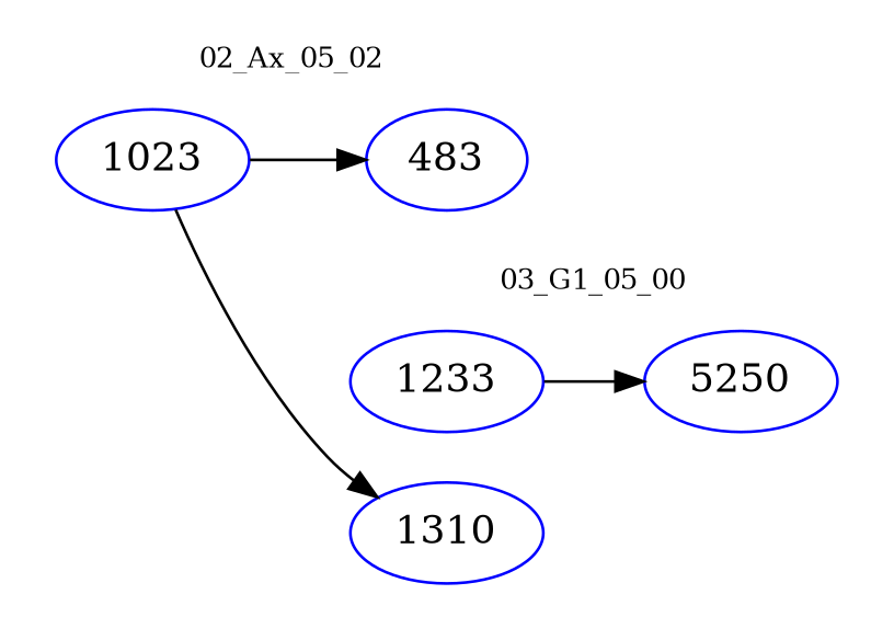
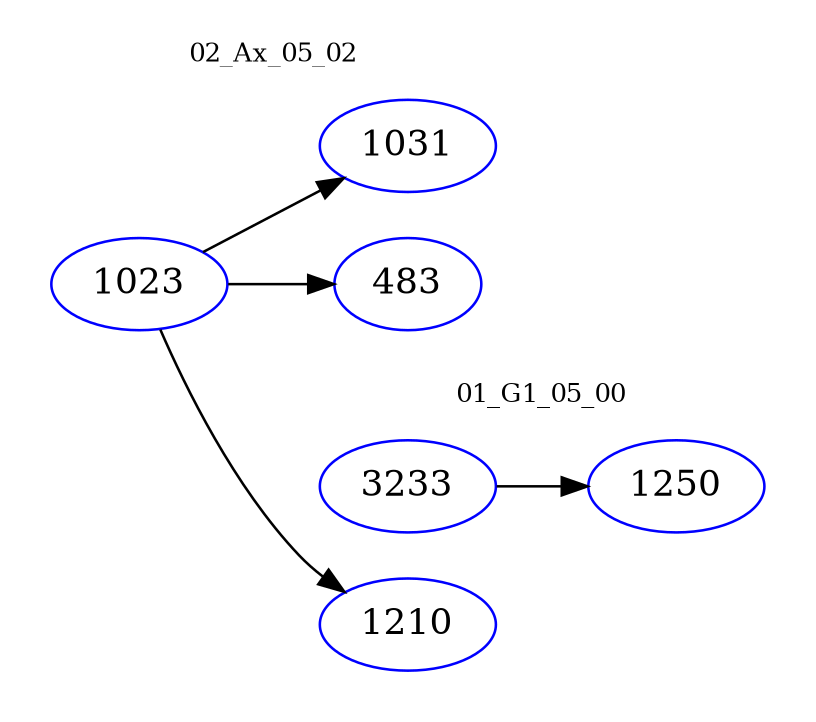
  digraph {
    rankdir=LR
    node [color=blue]
    edge [color=black]
    n1 [label=1023]
    n2 [label=483]
-   n4 [label=1233]
-   n5 [label=1310]
-   n6 [label=5250]
+   n3 [label=1031]
+   n4 [label=3233]
+   n5 [label=1210]
+   n6 [label=1250]
    subgraph cluster_1 {
      color=white
      fontsize=10
      label="02_Ax_05_02"
      n1
      n2
+     n3
    }
    subgraph cluster_2 {
      color=white
      fontsize=10
-     label="03_G1_05_00"
+     label="01_G1_05_00"
      n4
      n5
      n6
    }
    n1 -> n2
+   n1 -> n3
    n1 -> n5
    n4 -> n6
  }
